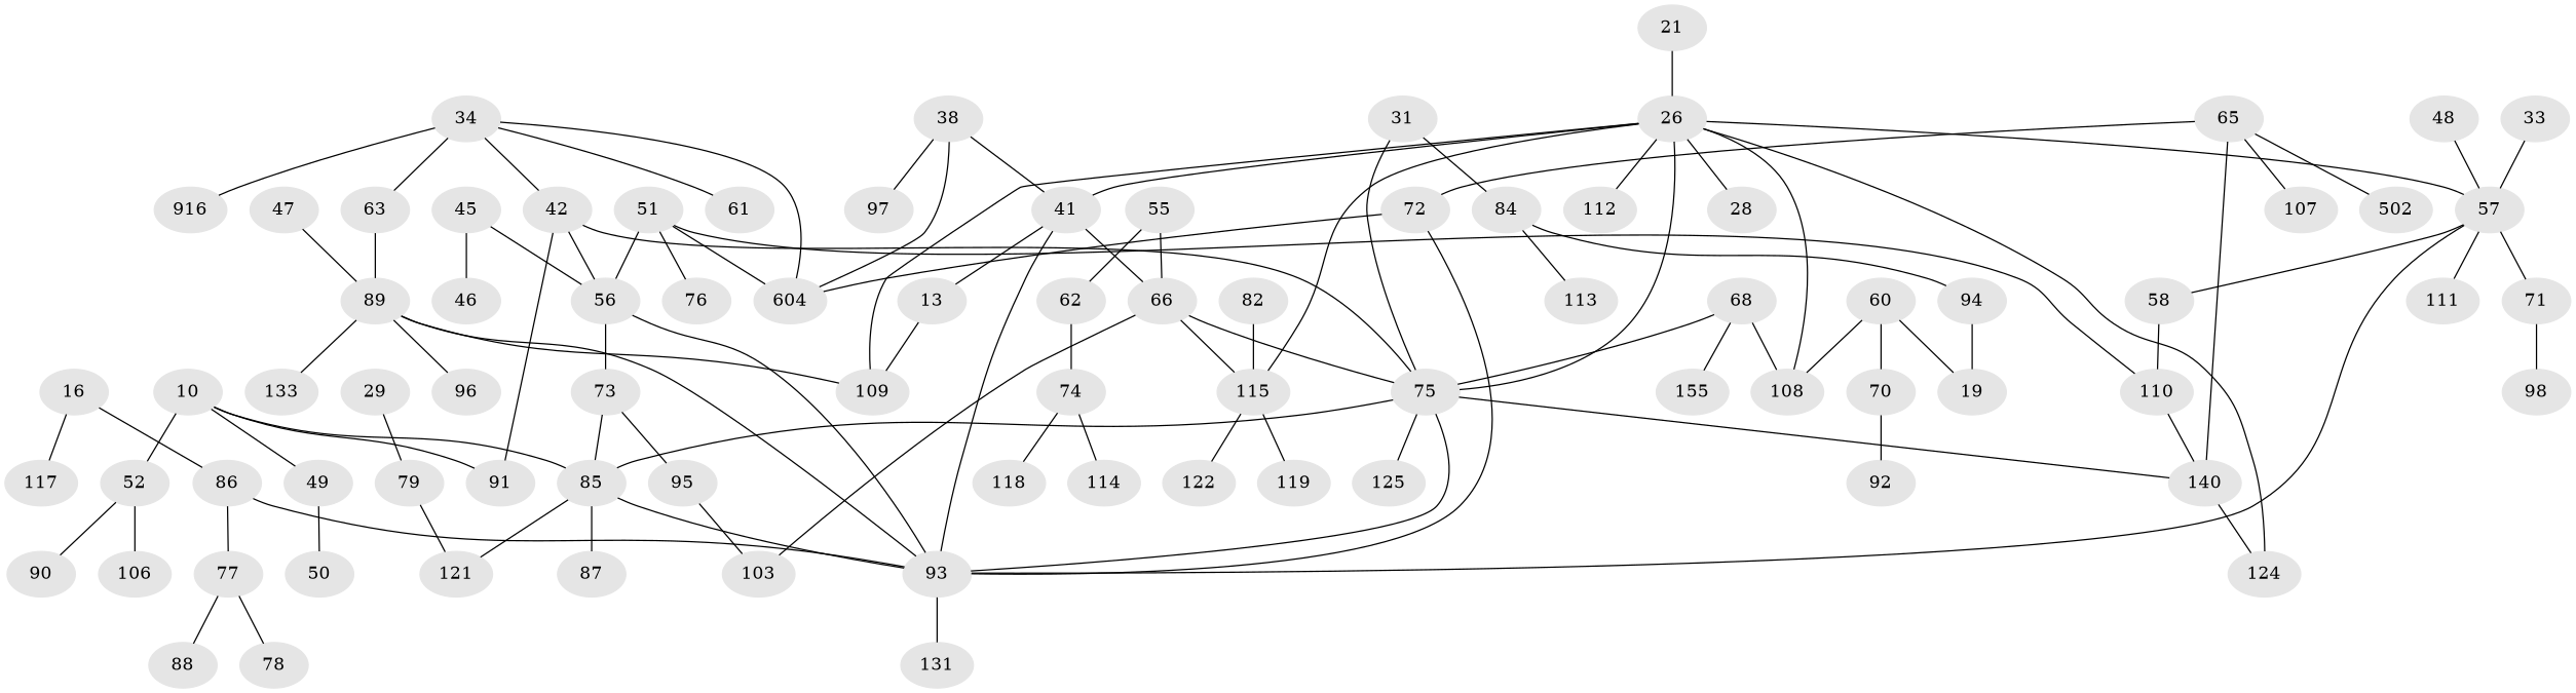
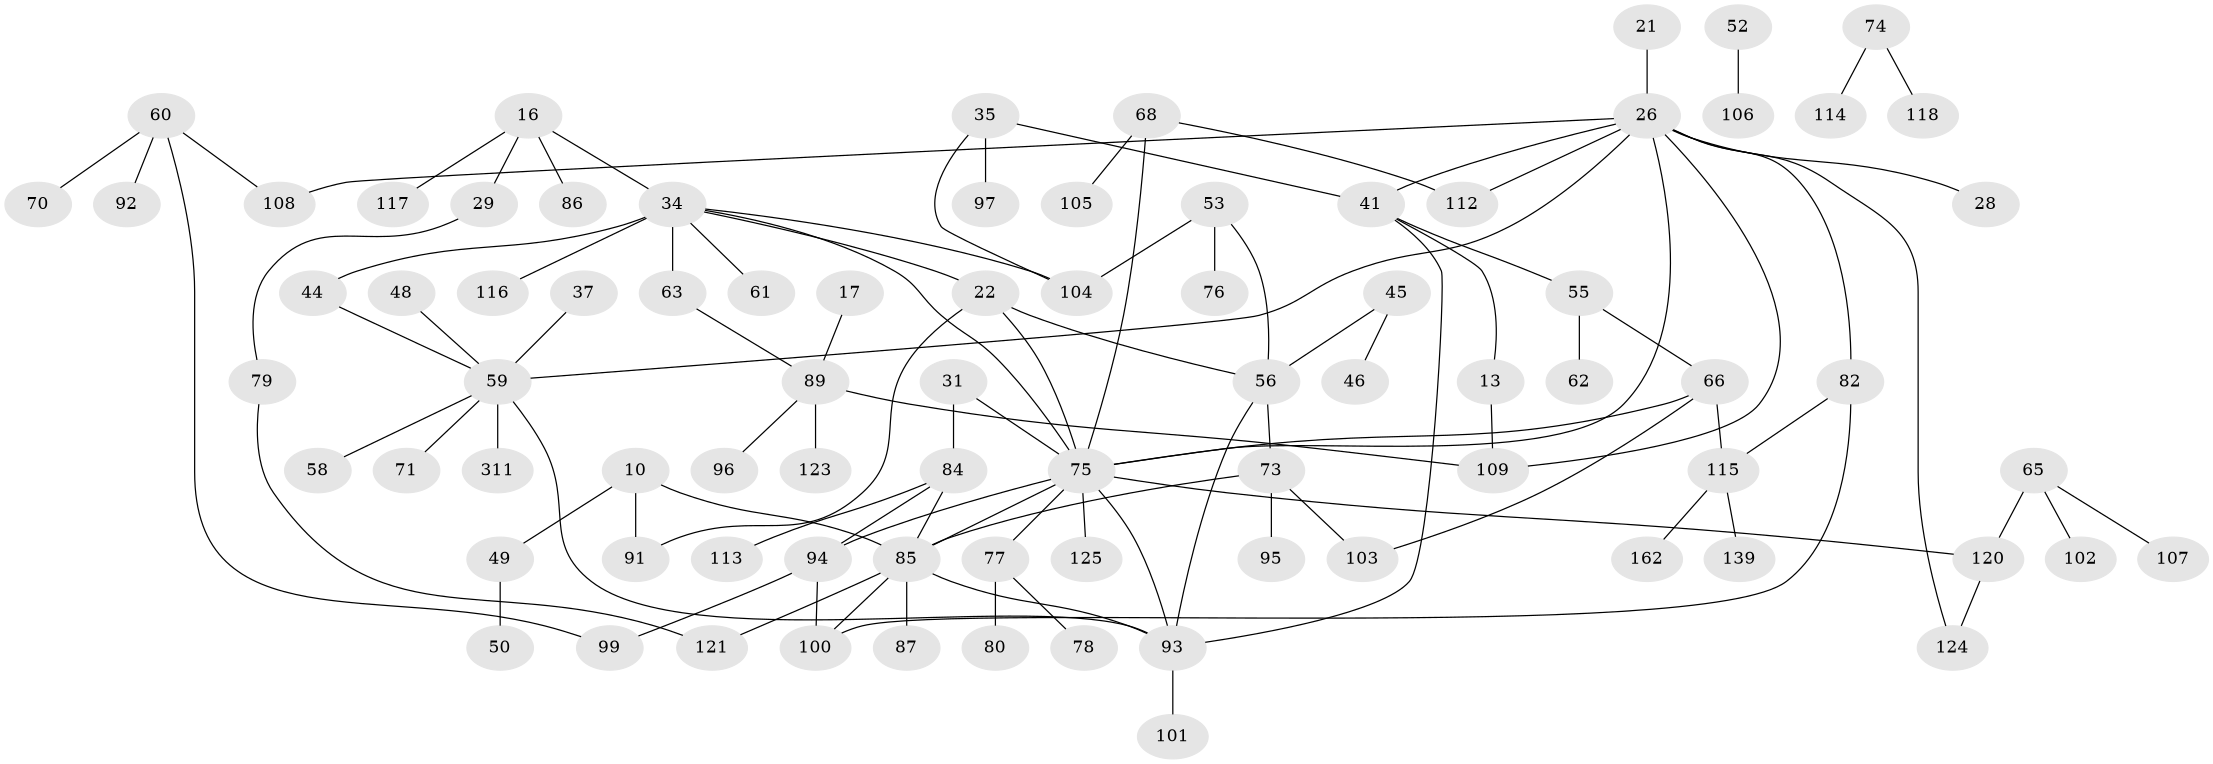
  graph {
    node [color=gray90 style=filled]
    10 [super="+5"]
    49
    52 [super="+20"]
    85 [super="+36+1"]
    91
    50
-   90
    106
    93 [super="+80+69+40"]
    121
+   100
    87
    16
    29
    34 [super="+8"]
    86
    117
    79
    75 [super="+2+64"]
+   44
    61
    63
-   104 [super="+39+54" label=604]
-   116 [super="+67" label=916]
-   42 [super="+18"]
+   104 [super="+39+54"]
+   116 [super="+67"]
+   42 [super="+18" label=22]
    26 [super="+17"]
    28
    41 [super="+4"]
-   57 [super="+9"]
+   57 [super="+9" label=59]
    82
    108
    109 [super="+43"]
    112
    124
    21
    55 [super="+13"]
    n37 [label=13]
    58
    71
-   111
-   120 [super="+51+59" label=140]
+   111 [label=311]
+   120 [super="+51+59"]
    77
    94 [super="+81"]
    125
    115
    31
    84
    113
    60
    70
    92
-   99 [label=19]
+   99
    89 [super="+30+25"]
-   37 [label=33]
-   38
+   37
+   38 [label=35]
    97
    62
    66 [super="+11+14"]
-   101 [label=131]
+   101
    56 [super="+22"]
    73
    45
    46
    96
-   123 [label=133]
-   47
+   123
+   47 [label=17]
    48
-   53 [label=51]
+   53
    76
-   110
    74
    103
    95
-   98
    114
    118
    65
-   72
-   102 [label=502]
+   102
    107
-   119
-   122
+   119 [label=139]
+   122 [label=162]
    68
-   105 [label=155]
+   105
    78
-   88
+   88 [label=80]
    10 -- 49
-   10 -- 52
    10 -- 85 [weight=3]
    10 -- 91
    49 -- 50
-   52 -- 90
    52 -- 106
    85 -- 93
    85 -- 121
+   85 -- 100
    85 -- 87
    93 -- 101
+   16 -- 29
+   16 -- 34
    16 -- 86
    16 -- 117
    29 -- 79
+   34 -- 75
+   34 -- 44
    34 -- 61
    34 -- 63
    34 -- 104
    34 -- 116 [weight=2]
    34 -- 42
-   86 -- 93
    79 -- 121
    75 -- 85
    75 -- 93
    75 -- 120
-   86 -- 77
+   75 -- 77
+   75 -- 94 [weight=2]
    75 -- 125
+   44 -- 57
    63 -- 89
    42 -- 91
    42 -- 75
    42 -- 56
    26 -- 75 [weight=2]
    26 -- 28
    26 -- 41
    26 -- 57
-   26 -- 115
+   26 -- 82
    26 -- 108
    26 -- 109
    26 -- 112
    26 -- 124
    41 -- 93
-   41 -- 66
+   41 -- 55
    41 -- n37
    57 -- 93 [weight=2]
    57 -- 58
    57 -- 71
    57 -- 111
+   82 -- 100
    82 -- 115
    21 -- 26
    55 -- 62
    55 -- 66
    n37 -- 109
-   58 -- 110
-   71 -- 98
    120 -- 124
    77 -- 78
    77 -- 88
+   94 -- 100
    94 -- 99
    115 -- 119
    115 -- 122
    31 -- 75
    31 -- 84
+   84 -- 85
    84 -- 94
    84 -- 113
    60 -- 108
    60 -- 70
-   70 -- 92
+   60 -- 92
    60 -- 99
-   89 -- 93
    89 -- 109
    89 -- 96
    89 -- 123
    37 -- 57
    38 -- 104
    38 -- 41
    38 -- 97
-   62 -- 74
    66 -- 75
    66 -- 115
    66 -- 103
    56 -- 93
    56 -- 73
    73 -- 85 [weight=2]
-   95 -- 103
+   73 -- 103
    73 -- 95
    45 -- 56
    45 -- 46
    47 -- 89
    48 -- 57
    53 -- 104 [weight=2]
    53 -- 56
    53 -- 76
-   53 -- 110
-   110 -- 120
    74 -- 114
    74 -- 118
    65 -- 120 [weight=2]
-   65 -- 72
    65 -- 102
    65 -- 107
-   72 -- 93
-   72 -- 104
    68 -- 75
-   68 -- 108
+   68 -- 112
    68 -- 105
  }
